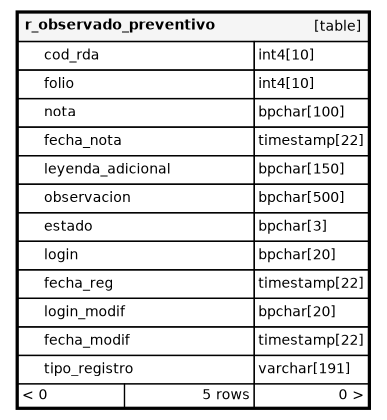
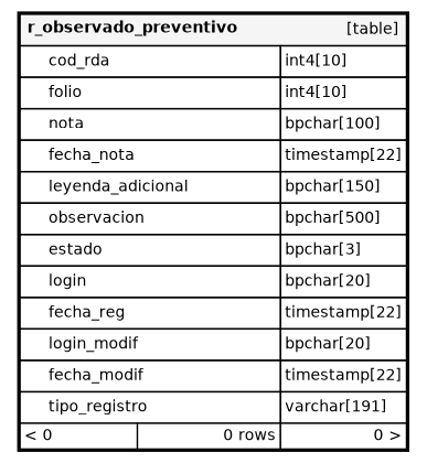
  digraph {
    bgcolor="#ffffff"
    fontname=Helvetica
    fontsize=11
    nodesep=0.18
    rankdir=RL
    ranksep=0.46
    ration=compress
-   n1 [fontname=Helvetica fontsize=11 label=<     <TABLE BORDER="2" CELLBORDER="1" CELLSPACING="0" BGCOLOR="#ffffff">       <TR><TD COLSPAN="4"  BGCOLOR="#f5f5f5"><TABLE BORDER="0" CELLSPACING="0"><TR><TD ALIGN="LEFT"><B>r_observado_preventivo</B></TD><TD ALIGN="RIGHT">[table]</TD></TR></TABLE></TD></TR>       <TR><TD PORT="cod_rda" COLSPAN="2" ALIGN="LEFT"><TABLE BORDER="0" CELLSPACING="0" ALIGN="LEFT"><TR ALIGN="LEFT"><TD ALIGN="LEFT" FIXEDSIZE="TRUE" WIDTH="15" HEIGHT="16"></TD><TD ALIGN="LEFT" FIXEDSIZE="TRUE" WIDTH="161" HEIGHT="16">cod_rda</TD></TR></TABLE></TD><TD PORT="cod_rda.type" ALIGN="LEFT">int4[10]</TD></TR>       <TR><TD PORT="folio" COLSPAN="2" ALIGN="LEFT"><TABLE BORDER="0" CELLSPACING="0" ALIGN="LEFT"><TR ALIGN="LEFT"><TD ALIGN="LEFT" FIXEDSIZE="TRUE" WIDTH="15" HEIGHT="16"></TD><TD ALIGN="LEFT" FIXEDSIZE="TRUE" WIDTH="161" HEIGHT="16">folio</TD></TR></TABLE></TD><TD PORT="folio.type" ALIGN="LEFT">int4[10]</TD></TR>       <TR><TD PORT="nota" COLSPAN="2" ALIGN="LEFT"><TABLE BORDER="0" CELLSPACING="0" ALIGN="LEFT"><TR ALIGN="LEFT"><TD ALIGN="LEFT" FIXEDSIZE="TRUE" WIDTH="15" HEIGHT="16"></TD><TD ALIGN="LEFT" FIXEDSIZE="TRUE" WIDTH="161" HEIGHT="16">nota</TD></TR></TABLE></TD><TD PORT="nota.type" ALIGN="LEFT">bpchar[100]</TD></TR>       <TR><TD PORT="fecha_nota" COLSPAN="2" ALIGN="LEFT"><TABLE BORDER="0" CELLSPACING="0" ALIGN="LEFT"><TR ALIGN="LEFT"><TD ALIGN="LEFT" FIXEDSIZE="TRUE" WIDTH="15" HEIGHT="16"></TD><TD ALIGN="LEFT" FIXEDSIZE="TRUE" WIDTH="161" HEIGHT="16">fecha_nota</TD></TR></TABLE></TD><TD PORT="fecha_nota.type" ALIGN="LEFT">timestamp[22]</TD></TR>       <TR><TD PORT="leyenda_adicional" COLSPAN="2" ALIGN="LEFT"><TABLE BORDER="0" CELLSPACING="0" ALIGN="LEFT"><TR ALIGN="LEFT"><TD ALIGN="LEFT" FIXEDSIZE="TRUE" WIDTH="15" HEIGHT="16"></TD><TD ALIGN="LEFT" FIXEDSIZE="TRUE" WIDTH="161" HEIGHT="16">leyenda_adicional</TD></TR></TABLE></TD><TD PORT="leyenda_adicional.type" ALIGN="LEFT">bpchar[150]</TD></TR>       <TR><TD PORT="observacion" COLSPAN="2" ALIGN="LEFT"><TABLE BORDER="0" CELLSPACING="0" ALIGN="LEFT"><TR ALIGN="LEFT"><TD ALIGN="LEFT" FIXEDSIZE="TRUE" WIDTH="15" HEIGHT="16"></TD><TD ALIGN="LEFT" FIXEDSIZE="TRUE" WIDTH="161" HEIGHT="16">observacion</TD></TR></TABLE></TD><TD PORT="observacion.type" ALIGN="LEFT">bpchar[500]</TD></TR>       <TR><TD PORT="estado" COLSPAN="2" ALIGN="LEFT"><TABLE BORDER="0" CELLSPACING="0" ALIGN="LEFT"><TR ALIGN="LEFT"><TD ALIGN="LEFT" FIXEDSIZE="TRUE" WIDTH="15" HEIGHT="16"></TD><TD ALIGN="LEFT" FIXEDSIZE="TRUE" WIDTH="161" HEIGHT="16">estado</TD></TR></TABLE></TD><TD PORT="estado.type" ALIGN="LEFT">bpchar[3]</TD></TR>       <TR><TD PORT="login" COLSPAN="2" ALIGN="LEFT"><TABLE BORDER="0" CELLSPACING="0" ALIGN="LEFT"><TR ALIGN="LEFT"><TD ALIGN="LEFT" FIXEDSIZE="TRUE" WIDTH="15" HEIGHT="16"></TD><TD ALIGN="LEFT" FIXEDSIZE="TRUE" WIDTH="161" HEIGHT="16">login</TD></TR></TABLE></TD><TD PORT="login.type" ALIGN="LEFT">bpchar[20]</TD></TR>       <TR><TD PORT="fecha_reg" COLSPAN="2" ALIGN="LEFT"><TABLE BORDER="0" CELLSPACING="0" ALIGN="LEFT"><TR ALIGN="LEFT"><TD ALIGN="LEFT" FIXEDSIZE="TRUE" WIDTH="15" HEIGHT="16"></TD><TD ALIGN="LEFT" FIXEDSIZE="TRUE" WIDTH="161" HEIGHT="16">fecha_reg</TD></TR></TABLE></TD><TD PORT="fecha_reg.type" ALIGN="LEFT">timestamp[22]</TD></TR>       <TR><TD PORT="login_modif" COLSPAN="2" ALIGN="LEFT"><TABLE BORDER="0" CELLSPACING="0" ALIGN="LEFT"><TR ALIGN="LEFT"><TD ALIGN="LEFT" FIXEDSIZE="TRUE" WIDTH="15" HEIGHT="16"></TD><TD ALIGN="LEFT" FIXEDSIZE="TRUE" WIDTH="161" HEIGHT="16">login_modif</TD></TR></TABLE></TD><TD PORT="login_modif.type" ALIGN="LEFT">bpchar[20]</TD></TR>       <TR><TD PORT="fecha_modif" COLSPAN="2" ALIGN="LEFT"><TABLE BORDER="0" CELLSPACING="0" ALIGN="LEFT"><TR ALIGN="LEFT"><TD ALIGN="LEFT" FIXEDSIZE="TRUE" WIDTH="15" HEIGHT="16"></TD><TD ALIGN="LEFT" FIXEDSIZE="TRUE" WIDTH="161" HEIGHT="16">fecha_modif</TD></TR></TABLE></TD><TD PORT="fecha_modif.type" ALIGN="LEFT">timestamp[22]</TD></TR>       <TR><TD PORT="tipo_registro" COLSPAN="2" ALIGN="LEFT"><TABLE BORDER="0" CELLSPACING="0" ALIGN="LEFT"><TR ALIGN="LEFT"><TD ALIGN="LEFT" FIXEDSIZE="TRUE" WIDTH="15" HEIGHT="16"></TD><TD ALIGN="LEFT" FIXEDSIZE="TRUE" WIDTH="161" HEIGHT="16">tipo_registro</TD></TR></TABLE></TD><TD PORT="tipo_registro.type" ALIGN="LEFT">varchar[191]</TD></TR>       <TR><TD ALIGN="LEFT" BGCOLOR="#ffffff">&lt; 0</TD><TD ALIGN="RIGHT" BGCOLOR="#ffffff">5 rows</TD><TD ALIGN="RIGHT" BGCOLOR="#ffffff">0 &gt;</TD></TR>     </TABLE>> shape=plaintext]
+   n1 [fontname=Helvetica fontsize=11 label=<     <TABLE BORDER="2" CELLBORDER="1" CELLSPACING="0" BGCOLOR="#ffffff">       <TR><TD COLSPAN="4"  BGCOLOR="#f5f5f5"><TABLE BORDER="0" CELLSPACING="0"><TR><TD ALIGN="LEFT"><B>r_observado_preventivo</B></TD><TD ALIGN="RIGHT">[table]</TD></TR></TABLE></TD></TR>       <TR><TD PORT="cod_rda" COLSPAN="2" ALIGN="LEFT"><TABLE BORDER="0" CELLSPACING="0" ALIGN="LEFT"><TR ALIGN="LEFT"><TD ALIGN="LEFT" FIXEDSIZE="TRUE" WIDTH="15" HEIGHT="16"></TD><TD ALIGN="LEFT" FIXEDSIZE="TRUE" WIDTH="161" HEIGHT="16">cod_rda</TD></TR></TABLE></TD><TD PORT="cod_rda.type" ALIGN="LEFT">int4[10]</TD></TR>       <TR><TD PORT="folio" COLSPAN="2" ALIGN="LEFT"><TABLE BORDER="0" CELLSPACING="0" ALIGN="LEFT"><TR ALIGN="LEFT"><TD ALIGN="LEFT" FIXEDSIZE="TRUE" WIDTH="15" HEIGHT="16"></TD><TD ALIGN="LEFT" FIXEDSIZE="TRUE" WIDTH="161" HEIGHT="16">folio</TD></TR></TABLE></TD><TD PORT="folio.type" ALIGN="LEFT">int4[10]</TD></TR>       <TR><TD PORT="nota" COLSPAN="2" ALIGN="LEFT"><TABLE BORDER="0" CELLSPACING="0" ALIGN="LEFT"><TR ALIGN="LEFT"><TD ALIGN="LEFT" FIXEDSIZE="TRUE" WIDTH="15" HEIGHT="16"></TD><TD ALIGN="LEFT" FIXEDSIZE="TRUE" WIDTH="161" HEIGHT="16">nota</TD></TR></TABLE></TD><TD PORT="nota.type" ALIGN="LEFT">bpchar[100]</TD></TR>       <TR><TD PORT="fecha_nota" COLSPAN="2" ALIGN="LEFT"><TABLE BORDER="0" CELLSPACING="0" ALIGN="LEFT"><TR ALIGN="LEFT"><TD ALIGN="LEFT" FIXEDSIZE="TRUE" WIDTH="15" HEIGHT="16"></TD><TD ALIGN="LEFT" FIXEDSIZE="TRUE" WIDTH="161" HEIGHT="16">fecha_nota</TD></TR></TABLE></TD><TD PORT="fecha_nota.type" ALIGN="LEFT">timestamp[22]</TD></TR>       <TR><TD PORT="leyenda_adicional" COLSPAN="2" ALIGN="LEFT"><TABLE BORDER="0" CELLSPACING="0" ALIGN="LEFT"><TR ALIGN="LEFT"><TD ALIGN="LEFT" FIXEDSIZE="TRUE" WIDTH="15" HEIGHT="16"></TD><TD ALIGN="LEFT" FIXEDSIZE="TRUE" WIDTH="161" HEIGHT="16">leyenda_adicional</TD></TR></TABLE></TD><TD PORT="leyenda_adicional.type" ALIGN="LEFT">bpchar[150]</TD></TR>       <TR><TD PORT="observacion" COLSPAN="2" ALIGN="LEFT"><TABLE BORDER="0" CELLSPACING="0" ALIGN="LEFT"><TR ALIGN="LEFT"><TD ALIGN="LEFT" FIXEDSIZE="TRUE" WIDTH="15" HEIGHT="16"></TD><TD ALIGN="LEFT" FIXEDSIZE="TRUE" WIDTH="161" HEIGHT="16">observacion</TD></TR></TABLE></TD><TD PORT="observacion.type" ALIGN="LEFT">bpchar[500]</TD></TR>       <TR><TD PORT="estado" COLSPAN="2" ALIGN="LEFT"><TABLE BORDER="0" CELLSPACING="0" ALIGN="LEFT"><TR ALIGN="LEFT"><TD ALIGN="LEFT" FIXEDSIZE="TRUE" WIDTH="15" HEIGHT="16"></TD><TD ALIGN="LEFT" FIXEDSIZE="TRUE" WIDTH="161" HEIGHT="16">estado</TD></TR></TABLE></TD><TD PORT="estado.type" ALIGN="LEFT">bpchar[3]</TD></TR>       <TR><TD PORT="login" COLSPAN="2" ALIGN="LEFT"><TABLE BORDER="0" CELLSPACING="0" ALIGN="LEFT"><TR ALIGN="LEFT"><TD ALIGN="LEFT" FIXEDSIZE="TRUE" WIDTH="15" HEIGHT="16"></TD><TD ALIGN="LEFT" FIXEDSIZE="TRUE" WIDTH="161" HEIGHT="16">login</TD></TR></TABLE></TD><TD PORT="login.type" ALIGN="LEFT">bpchar[20]</TD></TR>       <TR><TD PORT="fecha_reg" COLSPAN="2" ALIGN="LEFT"><TABLE BORDER="0" CELLSPACING="0" ALIGN="LEFT"><TR ALIGN="LEFT"><TD ALIGN="LEFT" FIXEDSIZE="TRUE" WIDTH="15" HEIGHT="16"></TD><TD ALIGN="LEFT" FIXEDSIZE="TRUE" WIDTH="161" HEIGHT="16">fecha_reg</TD></TR></TABLE></TD><TD PORT="fecha_reg.type" ALIGN="LEFT">timestamp[22]</TD></TR>       <TR><TD PORT="login_modif" COLSPAN="2" ALIGN="LEFT"><TABLE BORDER="0" CELLSPACING="0" ALIGN="LEFT"><TR ALIGN="LEFT"><TD ALIGN="LEFT" FIXEDSIZE="TRUE" WIDTH="15" HEIGHT="16"></TD><TD ALIGN="LEFT" FIXEDSIZE="TRUE" WIDTH="161" HEIGHT="16">login_modif</TD></TR></TABLE></TD><TD PORT="login_modif.type" ALIGN="LEFT">bpchar[20]</TD></TR>       <TR><TD PORT="fecha_modif" COLSPAN="2" ALIGN="LEFT"><TABLE BORDER="0" CELLSPACING="0" ALIGN="LEFT"><TR ALIGN="LEFT"><TD ALIGN="LEFT" FIXEDSIZE="TRUE" WIDTH="15" HEIGHT="16"></TD><TD ALIGN="LEFT" FIXEDSIZE="TRUE" WIDTH="161" HEIGHT="16">fecha_modif</TD></TR></TABLE></TD><TD PORT="fecha_modif.type" ALIGN="LEFT">timestamp[22]</TD></TR>       <TR><TD PORT="tipo_registro" COLSPAN="2" ALIGN="LEFT"><TABLE BORDER="0" CELLSPACING="0" ALIGN="LEFT"><TR ALIGN="LEFT"><TD ALIGN="LEFT" FIXEDSIZE="TRUE" WIDTH="15" HEIGHT="16"></TD><TD ALIGN="LEFT" FIXEDSIZE="TRUE" WIDTH="161" HEIGHT="16">tipo_registro</TD></TR></TABLE></TD><TD PORT="tipo_registro.type" ALIGN="LEFT">varchar[191]</TD></TR>       <TR><TD ALIGN="LEFT" BGCOLOR="#ffffff">&lt; 0</TD><TD ALIGN="RIGHT" BGCOLOR="#ffffff">0 rows</TD><TD ALIGN="RIGHT" BGCOLOR="#ffffff">0 &gt;</TD></TR>     </TABLE>> shape=plaintext]
  }
